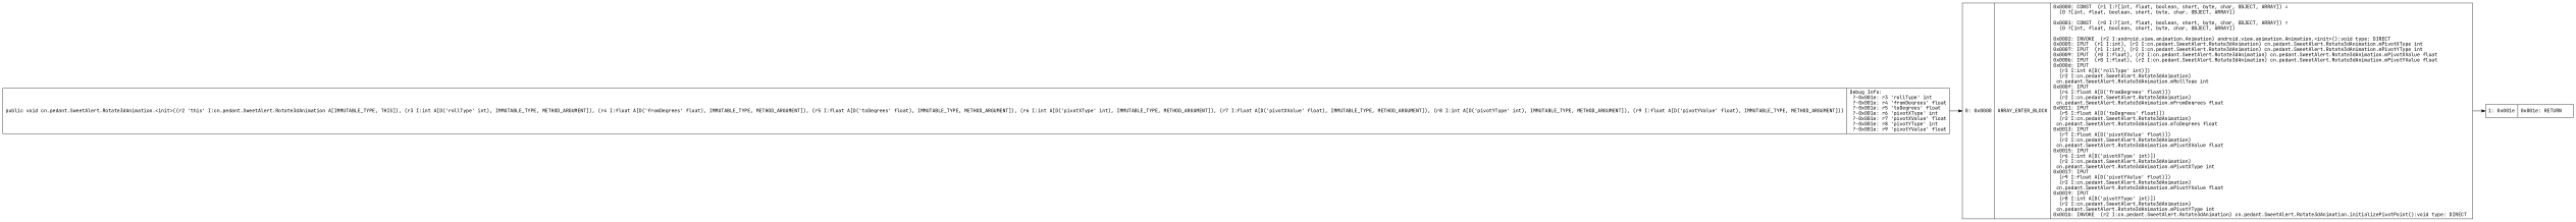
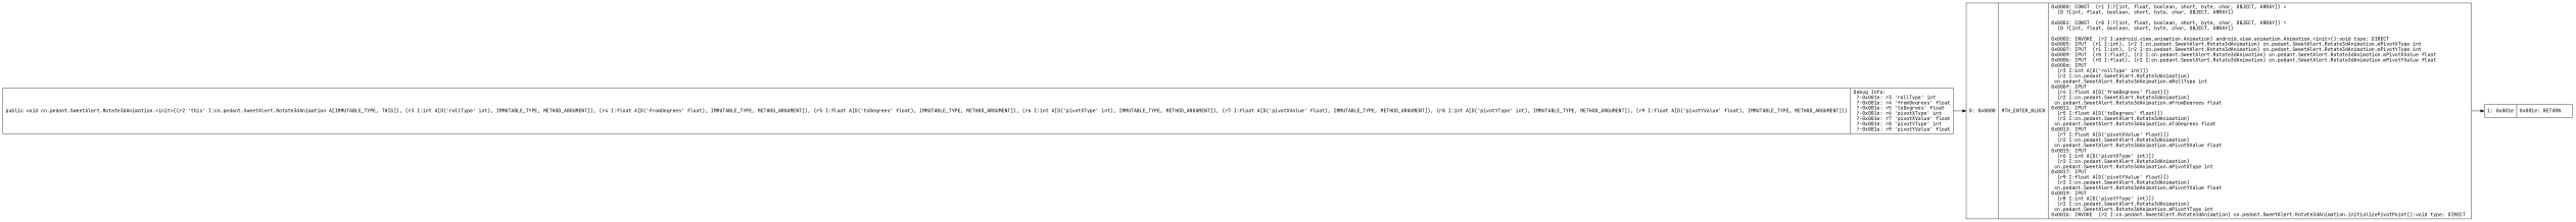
  digraph {
    rankdir=LR
    fontname="JetBrains Mono"
    node [shape=record fontname="JetBrains Mono"]
    edge [fontname="JetBrains Mono"]
-   n1 [label="{0\:\ 0x0000|ARRAY_ENTER_BLOCK\l|0x0000: CONST  (r1 I:?[int, float, boolean, short, byte, char, OBJECT, ARRAY]) = \l  (0 ?[int, float, boolean, short, byte, char, OBJECT, ARRAY])\l \l0x0001: CONST  (r0 I:?[int, float, boolean, short, byte, char, OBJECT, ARRAY]) = \l  (0 ?[int, float, boolean, short, byte, char, OBJECT, ARRAY])\l \l0x0002: INVOKE  (r2 I:android.view.animation.Animation) android.view.animation.Animation.\<init\>():void type: DIRECT \l0x0005: IPUT  (r1 I:int), (r2 I:cn.pedant.SweetAlert.Rotate3dAnimation) cn.pedant.SweetAlert.Rotate3dAnimation.mPivotXType int \l0x0007: IPUT  (r1 I:int), (r2 I:cn.pedant.SweetAlert.Rotate3dAnimation) cn.pedant.SweetAlert.Rotate3dAnimation.mPivotYType int \l0x0009: IPUT  (r0 I:float), (r2 I:cn.pedant.SweetAlert.Rotate3dAnimation) cn.pedant.SweetAlert.Rotate3dAnimation.mPivotXValue float \l0x000b: IPUT  (r0 I:float), (r2 I:cn.pedant.SweetAlert.Rotate3dAnimation) cn.pedant.SweetAlert.Rotate3dAnimation.mPivotYValue float \l0x000d: IPUT  \l  (r3 I:int A[D('rollType' int)])\l  (r2 I:cn.pedant.SweetAlert.Rotate3dAnimation)\l cn.pedant.SweetAlert.Rotate3dAnimation.mRollType int \l0x000f: IPUT  \l  (r4 I:float A[D('fromDegrees' float)])\l  (r2 I:cn.pedant.SweetAlert.Rotate3dAnimation)\l cn.pedant.SweetAlert.Rotate3dAnimation.mFromDegrees float \l0x0011: IPUT  \l  (r5 I:float A[D('toDegrees' float)])\l  (r2 I:cn.pedant.SweetAlert.Rotate3dAnimation)\l cn.pedant.SweetAlert.Rotate3dAnimation.mToDegrees float \l0x0013: IPUT  \l  (r7 I:float A[D('pivotXValue' float)])\l  (r2 I:cn.pedant.SweetAlert.Rotate3dAnimation)\l cn.pedant.SweetAlert.Rotate3dAnimation.mPivotXValue float \l0x0015: IPUT  \l  (r6 I:int A[D('pivotXType' int)])\l  (r2 I:cn.pedant.SweetAlert.Rotate3dAnimation)\l cn.pedant.SweetAlert.Rotate3dAnimation.mPivotXType int \l0x0017: IPUT  \l  (r9 I:float A[D('pivotYValue' float)])\l  (r2 I:cn.pedant.SweetAlert.Rotate3dAnimation)\l cn.pedant.SweetAlert.Rotate3dAnimation.mPivotYValue float \l0x0019: IPUT  \l  (r8 I:int A[D('pivotYType' int)])\l  (r2 I:cn.pedant.SweetAlert.Rotate3dAnimation)\l cn.pedant.SweetAlert.Rotate3dAnimation.mPivotYType int \l0x001b: INVOKE  (r2 I:cn.pedant.SweetAlert.Rotate3dAnimation) cn.pedant.SweetAlert.Rotate3dAnimation.initializePivotPoint():void type: DIRECT \l}"]
+   n1 [label="{0\:\ 0x0000|MTH_ENTER_BLOCK\l|0x0000: CONST  (r1 I:?[int, float, boolean, short, byte, char, OBJECT, ARRAY]) = \l  (0 ?[int, float, boolean, short, byte, char, OBJECT, ARRAY])\l \l0x0001: CONST  (r0 I:?[int, float, boolean, short, byte, char, OBJECT, ARRAY]) = \l  (0 ?[int, float, boolean, short, byte, char, OBJECT, ARRAY])\l \l0x0002: INVOKE  (r2 I:android.view.animation.Animation) android.view.animation.Animation.\<init\>():void type: DIRECT \l0x0005: IPUT  (r1 I:int), (r2 I:cn.pedant.SweetAlert.Rotate3dAnimation) cn.pedant.SweetAlert.Rotate3dAnimation.mPivotXType int \l0x0007: IPUT  (r1 I:int), (r2 I:cn.pedant.SweetAlert.Rotate3dAnimation) cn.pedant.SweetAlert.Rotate3dAnimation.mPivotYType int \l0x0009: IPUT  (r0 I:float), (r2 I:cn.pedant.SweetAlert.Rotate3dAnimation) cn.pedant.SweetAlert.Rotate3dAnimation.mPivotXValue float \l0x000b: IPUT  (r0 I:float), (r2 I:cn.pedant.SweetAlert.Rotate3dAnimation) cn.pedant.SweetAlert.Rotate3dAnimation.mPivotYValue float \l0x000d: IPUT  \l  (r3 I:int A[D('rollType' int)])\l  (r2 I:cn.pedant.SweetAlert.Rotate3dAnimation)\l cn.pedant.SweetAlert.Rotate3dAnimation.mRollType int \l0x000f: IPUT  \l  (r4 I:float A[D('fromDegrees' float)])\l  (r2 I:cn.pedant.SweetAlert.Rotate3dAnimation)\l cn.pedant.SweetAlert.Rotate3dAnimation.mFromDegrees float \l0x0011: IPUT  \l  (r5 I:float A[D('toDegrees' float)])\l  (r2 I:cn.pedant.SweetAlert.Rotate3dAnimation)\l cn.pedant.SweetAlert.Rotate3dAnimation.mToDegrees float \l0x0013: IPUT  \l  (r7 I:float A[D('pivotXValue' float)])\l  (r2 I:cn.pedant.SweetAlert.Rotate3dAnimation)\l cn.pedant.SweetAlert.Rotate3dAnimation.mPivotXValue float \l0x0015: IPUT  \l  (r6 I:int A[D('pivotXType' int)])\l  (r2 I:cn.pedant.SweetAlert.Rotate3dAnimation)\l cn.pedant.SweetAlert.Rotate3dAnimation.mPivotXType int \l0x0017: IPUT  \l  (r9 I:float A[D('pivotYValue' float)])\l  (r2 I:cn.pedant.SweetAlert.Rotate3dAnimation)\l cn.pedant.SweetAlert.Rotate3dAnimation.mPivotYValue float \l0x0019: IPUT  \l  (r8 I:int A[D('pivotYType' int)])\l  (r2 I:cn.pedant.SweetAlert.Rotate3dAnimation)\l cn.pedant.SweetAlert.Rotate3dAnimation.mPivotYType int \l0x001b: INVOKE  (r2 I:cn.pedant.SweetAlert.Rotate3dAnimation) cn.pedant.SweetAlert.Rotate3dAnimation.initializePivotPoint():void type: DIRECT \l}"]
    n2 [label="{1\:\ 0x001e|0x001e: RETURN   \l}"]
    n3 [label="{public void cn.pedant.SweetAlert.Rotate3dAnimation.\<init\>((r2 'this' I:cn.pedant.SweetAlert.Rotate3dAnimation A[IMMUTABLE_TYPE, THIS]), (r3 I:int A[D('rollType' int), IMMUTABLE_TYPE, METHOD_ARGUMENT]), (r4 I:float A[D('fromDegrees' float), IMMUTABLE_TYPE, METHOD_ARGUMENT]), (r5 I:float A[D('toDegrees' float), IMMUTABLE_TYPE, METHOD_ARGUMENT]), (r6 I:int A[D('pivotXType' int), IMMUTABLE_TYPE, METHOD_ARGUMENT]), (r7 I:float A[D('pivotXValue' float), IMMUTABLE_TYPE, METHOD_ARGUMENT]), (r8 I:int A[D('pivotYType' int), IMMUTABLE_TYPE, METHOD_ARGUMENT]), (r9 I:float A[D('pivotYValue' float), IMMUTABLE_TYPE, METHOD_ARGUMENT]))  | Debug Info:\l  ?\-0x001e: r3 'rollType' int\l  ?\-0x001e: r4 'fromDegrees' float\l  ?\-0x001e: r5 'toDegrees' float\l  ?\-0x001e: r6 'pivotXType' int\l  ?\-0x001e: r7 'pivotXValue' float\l  ?\-0x001e: r8 'pivotYType' int\l  ?\-0x001e: r9 'pivotYValue' float\l}"]
    n1 -> n2
    n3 -> n1
  }
